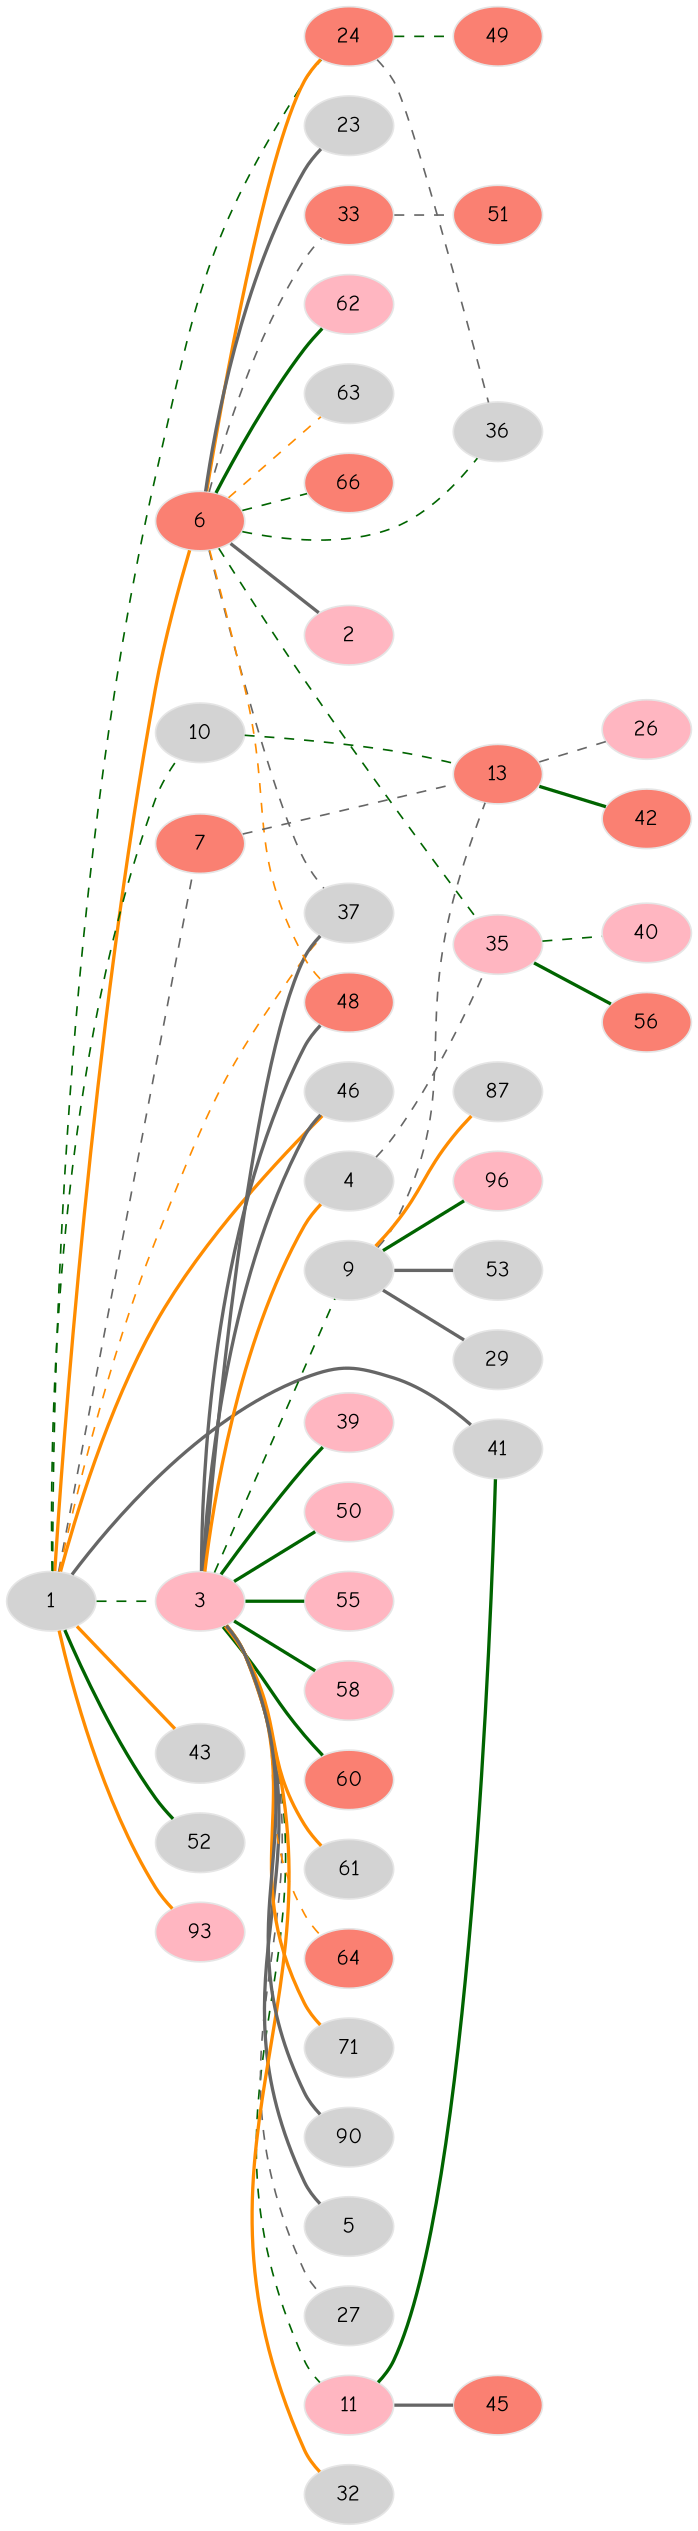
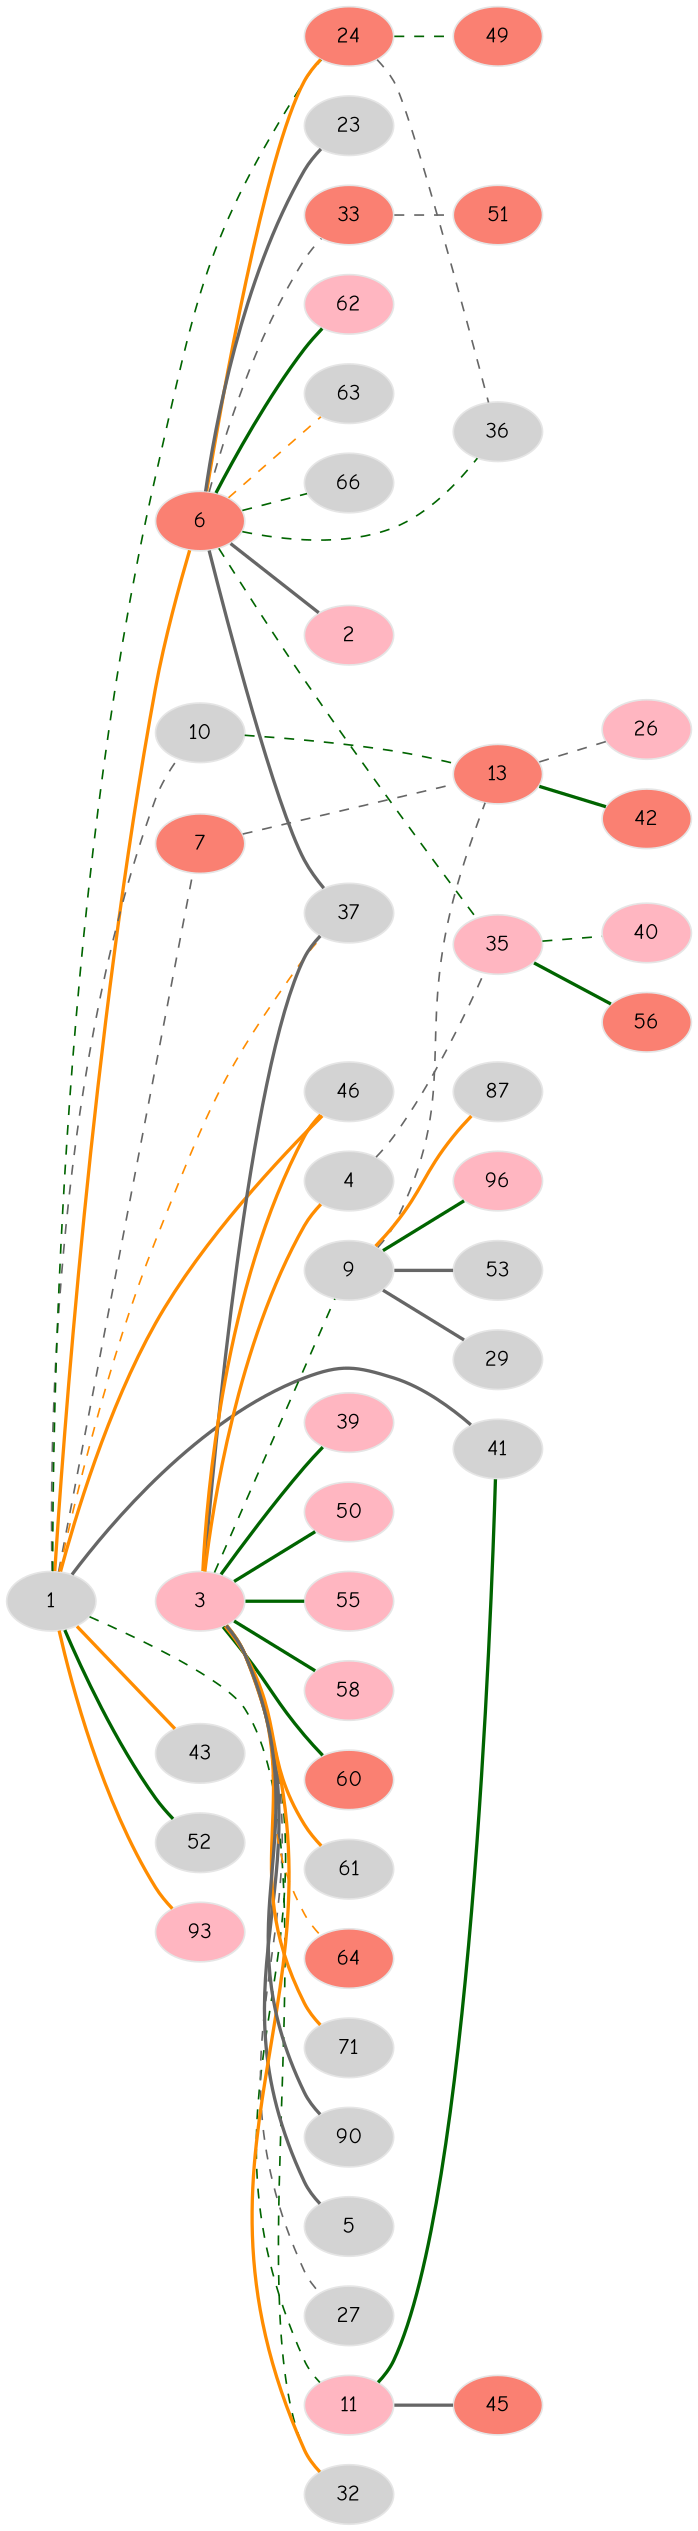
  graph {
    fontname="Comic Neue"
    rankdir=LR
    node [color=gray90 fillcolor=lightgrey fontname="Comic Neue" style=filled]
    edge [color=gray40 fontname="Comic Neue" style=bold]
    1 [super="+2+16+69"]
    3 [fillcolor=lightpink super="+30+18+31+12"]
    6 [fillcolor=salmon]
    7 [fillcolor=salmon]
    10 [super="+47"]
    24 [fillcolor=salmon super="+28+79+27"]
    37 [super="+84+74+75"]
    43
    46 [super="+83+72"]
    52
    93 [fillcolor=lightpink]
    41
    11 [fillcolor=lightpink super="+17+14+22+89+85"]
    4
    5
    9
    n17 [label=27]
    32
    39 [fillcolor=lightpink]
-   48 [fillcolor=salmon super="+77"]
    50 [fillcolor=lightpink]
    55 [fillcolor=lightpink]
    58 [fillcolor=lightpink]
    60 [fillcolor=salmon]
    61
    64 [fillcolor=salmon]
    71
    90
    35 [fillcolor=lightpink]
    n30 [fillcolor=lightpink label=2]
    23
    33 [fillcolor=salmon]
    36
    62 [fillcolor=lightpink]
    63
-   66 [fillcolor=salmon]
+   66
    13 [fillcolor=salmon super="+67+21+38"]
    45 [fillcolor=salmon]
    49 [fillcolor=salmon super="+54"]
    29
    53 [super="+76"]
    87
    96 [fillcolor=lightpink]
    40 [fillcolor=lightpink]
    56 [fillcolor=salmon]
    51 [fillcolor=salmon]
    26 [fillcolor=lightpink]
    42 [fillcolor=salmon]
-   1 -- 3 [color=darkgreen style=dashed weight=3]
+   1 -- 32 [color=darkgreen style=dashed weight=3]
    1 -- 6 [color=darkorange]
    1 -- 7 [style=dashed]
-   1 -- 10 [color=darkgreen style=dashed]
+   1 -- 10 [style=dashed]
    1 -- 24 [color=darkgreen style=dashed]
    1 -- 37 [color=darkorange style=dashed]
    1 -- 43 [color=darkorange]
    1 -- 46 [color=darkorange]
    1 -- 52 [color=darkgreen]
    1 -- 93 [color=darkorange]
    1 -- 41 [weight=2]
    3 -- 37
-   3 -- 46
+   3 -- 46 [color=darkorange]
    3 -- 11 [color=darkgreen style=dashed weight=2]
    3 -- 4 [color=darkorange]
    3 -- 5 [weight=2]
    3 -- 9 [color=darkgreen style=dashed]
    3 -- n17 [style=dashed]
    3 -- 32 [color=darkorange]
    3 -- 39 [color=darkgreen]
-   3 -- 48
    3 -- 50 [color=darkgreen]
    3 -- 55 [color=darkgreen]
    3 -- 58 [color=darkgreen]
    3 -- 60 [color=darkgreen]
    3 -- 61 [color=darkorange]
    3 -- 64 [color=darkorange style=dashed]
    3 -- 71 [color=darkorange]
    3 -- 90
    6 -- 24 [color=darkorange]
-   6 -- 37 [style=dashed]
-   6 -- 48 [color=darkorange style=dashed]
+   6 -- 37
    6 -- 35 [color=darkgreen style=dashed]
    6 -- n30
    6 -- 23
    6 -- 33 [style=dashed]
    6 -- 36 [color=darkgreen style=dashed]
    6 -- 62 [color=darkgreen]
    6 -- 63 [color=darkorange style=dashed]
    6 -- 66 [color=darkgreen style=dashed]
    7 -- 13 [style=dashed]
    10 -- 13 [color=darkgreen style=dashed]
    24 -- 36 [style=dashed]
    24 -- 49 [color=darkgreen style=dashed]
    11 -- 41 [color=darkgreen]
    11 -- 45
    4 -- 35 [style=dashed]
    9 -- 13 [style=dashed]
    9 -- 29
    9 -- 53
    9 -- 87 [color=darkorange]
    9 -- 96 [color=darkgreen]
    35 -- 40 [color=darkgreen style=dashed]
    35 -- 56 [color=darkgreen]
    33 -- 51 [style=dashed]
    13 -- 26 [style=dashed]
    13 -- 42 [color=darkgreen]
  }
